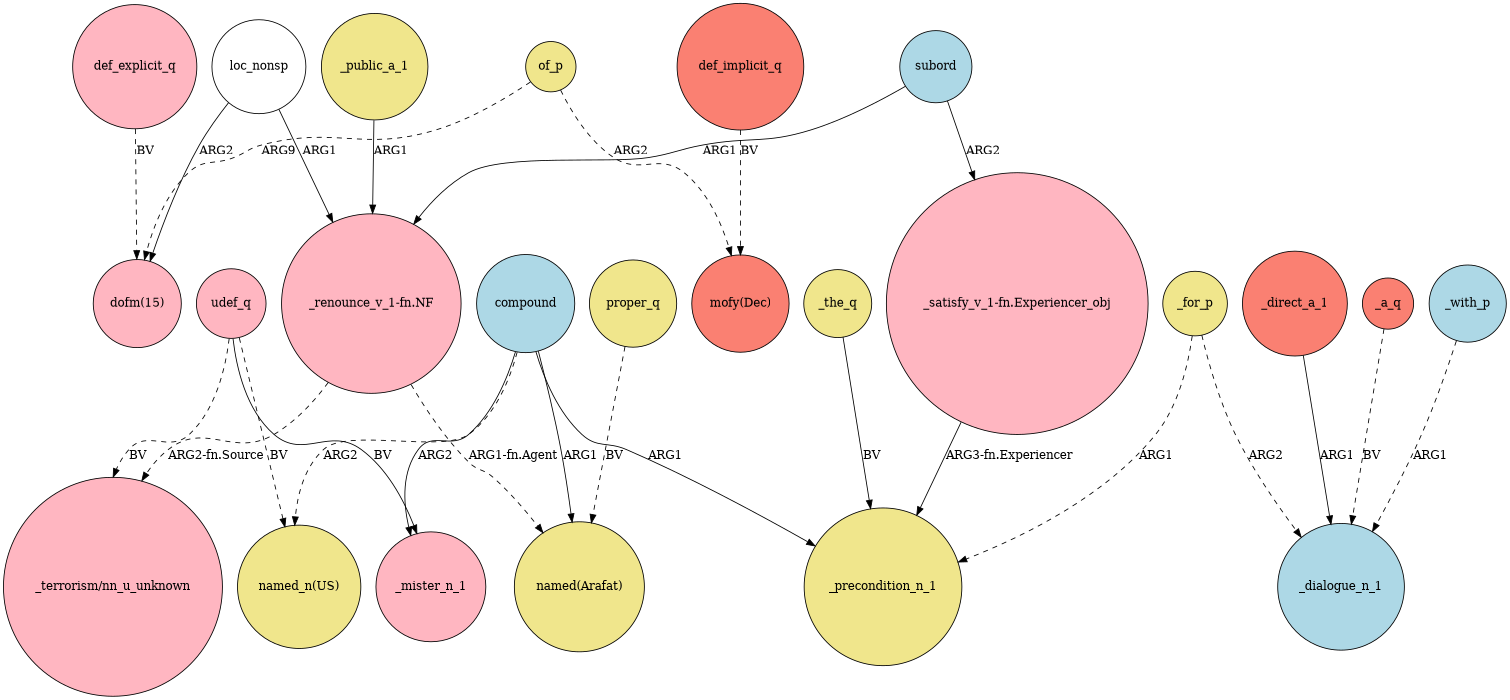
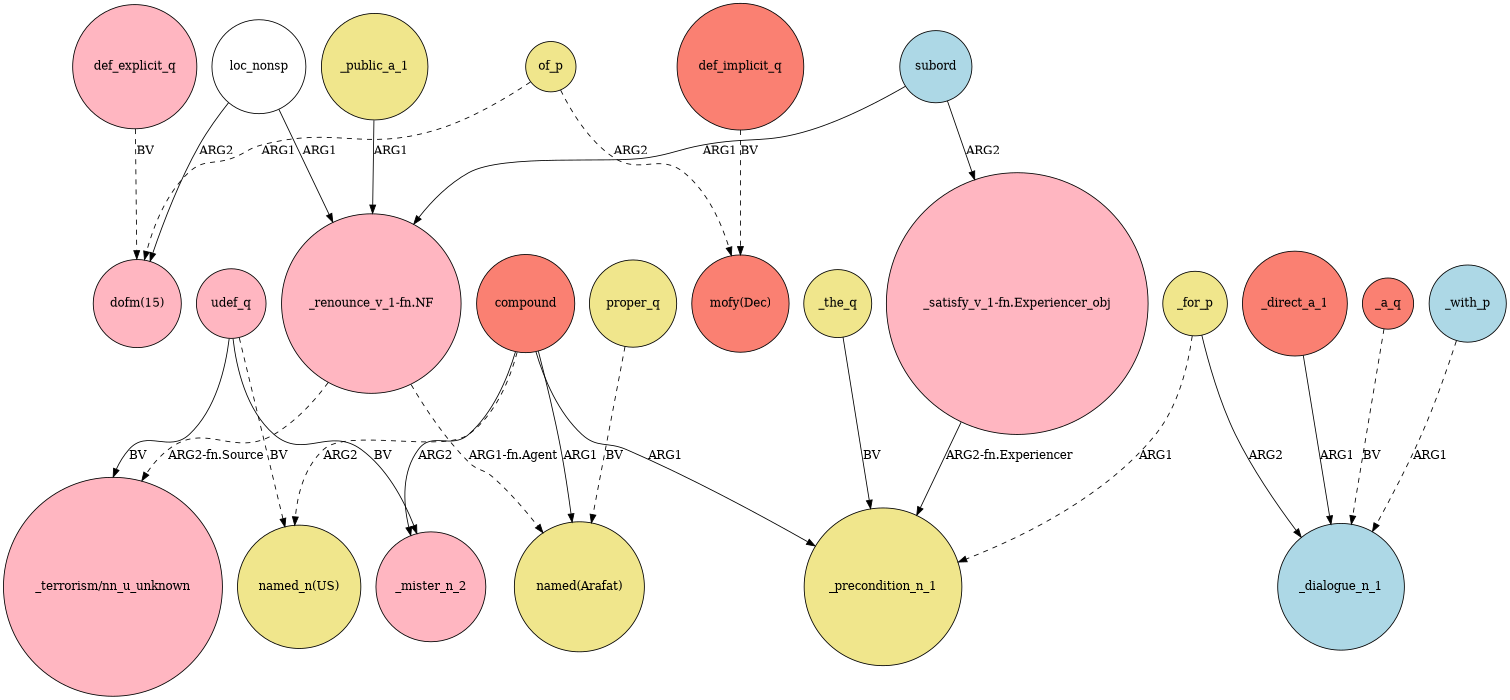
  digraph {
    node [fillcolor=khaki shape=circle style=filled]
    edge [style=dashed]
    def_explicit_q [fillcolor=lightpink]
    "dofm(15)" [fillcolor=lightpink]
    udef_q [fillcolor=lightpink]
    "named_n(US)"
-   _mister_n_1 [fillcolor=lightpink]
+   _mister_n_1 [fillcolor=lightpink label=_mister_n_2]
    "_terrorism/nn_u_unknown" [fillcolor=lightpink]
    _direct_a_1 [fillcolor=salmon]
    _dialogue_n_1 [fillcolor=lightblue]
    _a_q [fillcolor=salmon]
    _with_p [fillcolor=lightblue]
    loc_nonsp [fillcolor=white]
    "_renounce_v_1-fn.NF" [fillcolor=lightpink]
    "named(Arafat)"
    def_implicit_q [fillcolor=salmon]
    "mofy(Dec)" [fillcolor=salmon]
    _for_p
    _precondition_n_1
-   compound [fillcolor=lightblue]
+   compound [fillcolor=salmon]
    subord [fillcolor=lightblue]
    "_satisfy_v_1-fn.Experiencer_obj" [fillcolor=lightpink]
    _the_q
    _public_a_1
    proper_q
    of_p
    def_explicit_q -> "dofm(15)" [label=BV]
    udef_q -> "named_n(US)" [label=BV]
    udef_q -> _mister_n_1 [label=BV style=solid]
-   udef_q -> "_terrorism/nn_u_unknown" [label=BV]
+   udef_q -> "_terrorism/nn_u_unknown" [label=BV style=solid]
    _direct_a_1 -> _dialogue_n_1 [label=ARG1 style=solid]
    _a_q -> _dialogue_n_1 [label=BV]
    _with_p -> _dialogue_n_1 [label=ARG1]
    loc_nonsp -> "dofm(15)" [label=ARG2 style=solid]
    loc_nonsp -> "_renounce_v_1-fn.NF" [label=ARG1 style=solid]
    "_renounce_v_1-fn.NF" -> "_terrorism/nn_u_unknown" [label="ARG2-fn.Source"]
    "_renounce_v_1-fn.NF" -> "named(Arafat)" [label="ARG1-fn.Agent"]
    def_implicit_q -> "mofy(Dec)" [label=BV]
-   _for_p -> _dialogue_n_1 [label=ARG2]
+   _for_p -> _dialogue_n_1 [label=ARG2 style=solid]
    _for_p -> _precondition_n_1 [label=ARG1]
    compound -> "named_n(US)" [label=ARG2]
    compound -> _mister_n_1 [label=ARG2 style=solid]
    compound -> "named(Arafat)" [label=ARG1 style=solid]
    compound -> _precondition_n_1 [label=ARG1 style=solid]
    subord -> "_renounce_v_1-fn.NF" [label=ARG1 style=solid]
    subord -> "_satisfy_v_1-fn.Experiencer_obj" [label=ARG2 style=solid]
-   "_satisfy_v_1-fn.Experiencer_obj" -> _precondition_n_1 [label="ARG3-fn.Experiencer" style=solid]
+   "_satisfy_v_1-fn.Experiencer_obj" -> _precondition_n_1 [label="ARG2-fn.Experiencer" style=solid]
    _the_q -> _precondition_n_1 [label=BV style=solid]
    _public_a_1 -> "_renounce_v_1-fn.NF" [label=ARG1 style=solid]
    proper_q -> "named(Arafat)" [label=BV]
-   of_p -> "dofm(15)" [label=ARG9]
+   of_p -> "dofm(15)" [label=ARG1]
    of_p -> "mofy(Dec)" [label=ARG2]
  }
